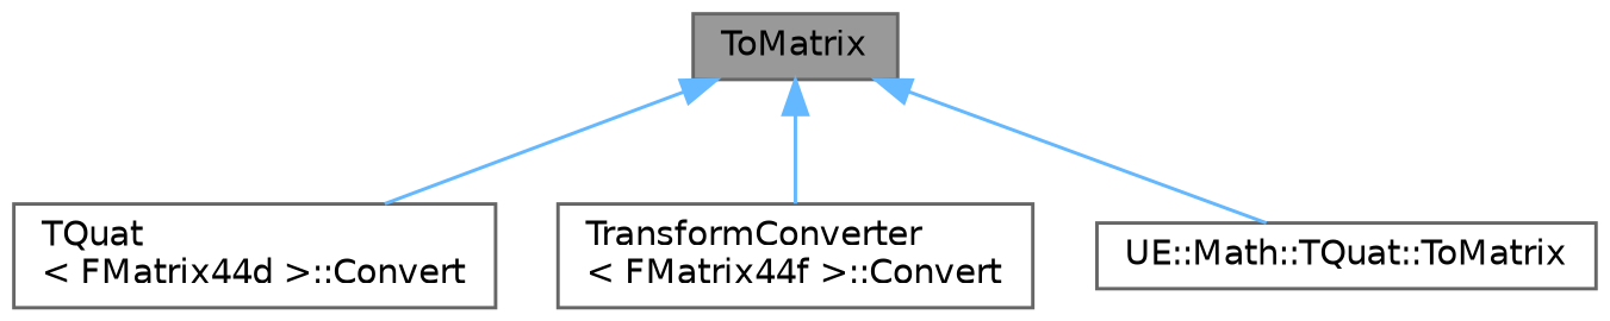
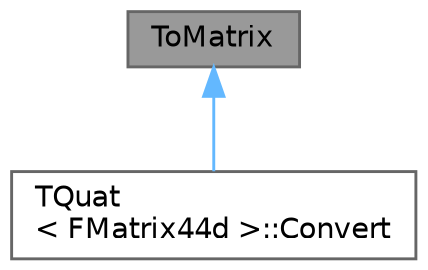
  digraph {
    rankdir=TB
    node [color=grey40 fillcolor=white fontname=Helvetica fontsize=10 shape=box style=filled]
    edge [color=steelblue1 dir=back fontname=Helvetica fontsize=10 labelfontname=Helvetica labelfontsize=10 style=solid]
    n1 [color=gray40 fillcolor=grey60 fontcolor=black height=0.2 label=ToMatrix width=0.4]
    n2 [height=0.2 label="TQuat\l\< FMatrix44d \>::Convert" width=0.4]
-   n3 [height=0.2 label="TransformConverter\l\< FMatrix44f \>::Convert" width=0.4]
-   n4 [height=0.2 label="UE::Math::TQuat::ToMatrix" width=0.4]
    n1 -> n2
-   n1 -> n3
-   n1 -> n4
  }
